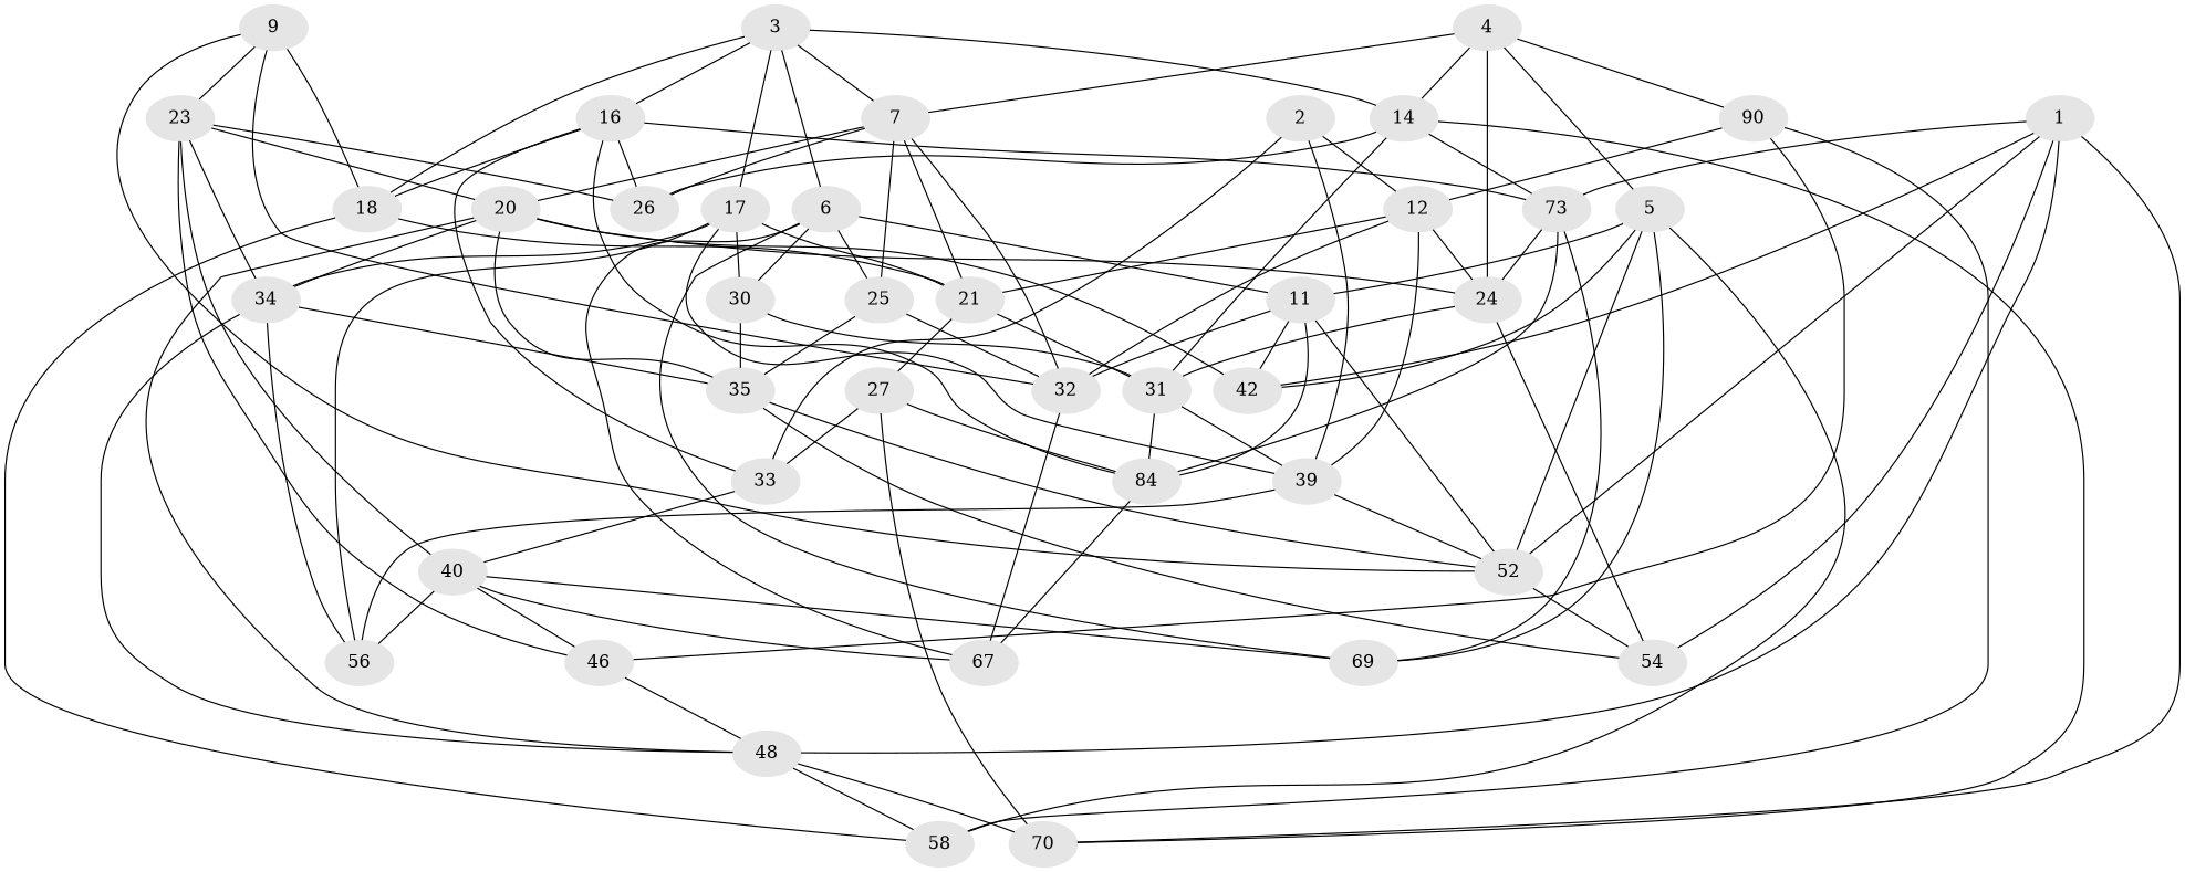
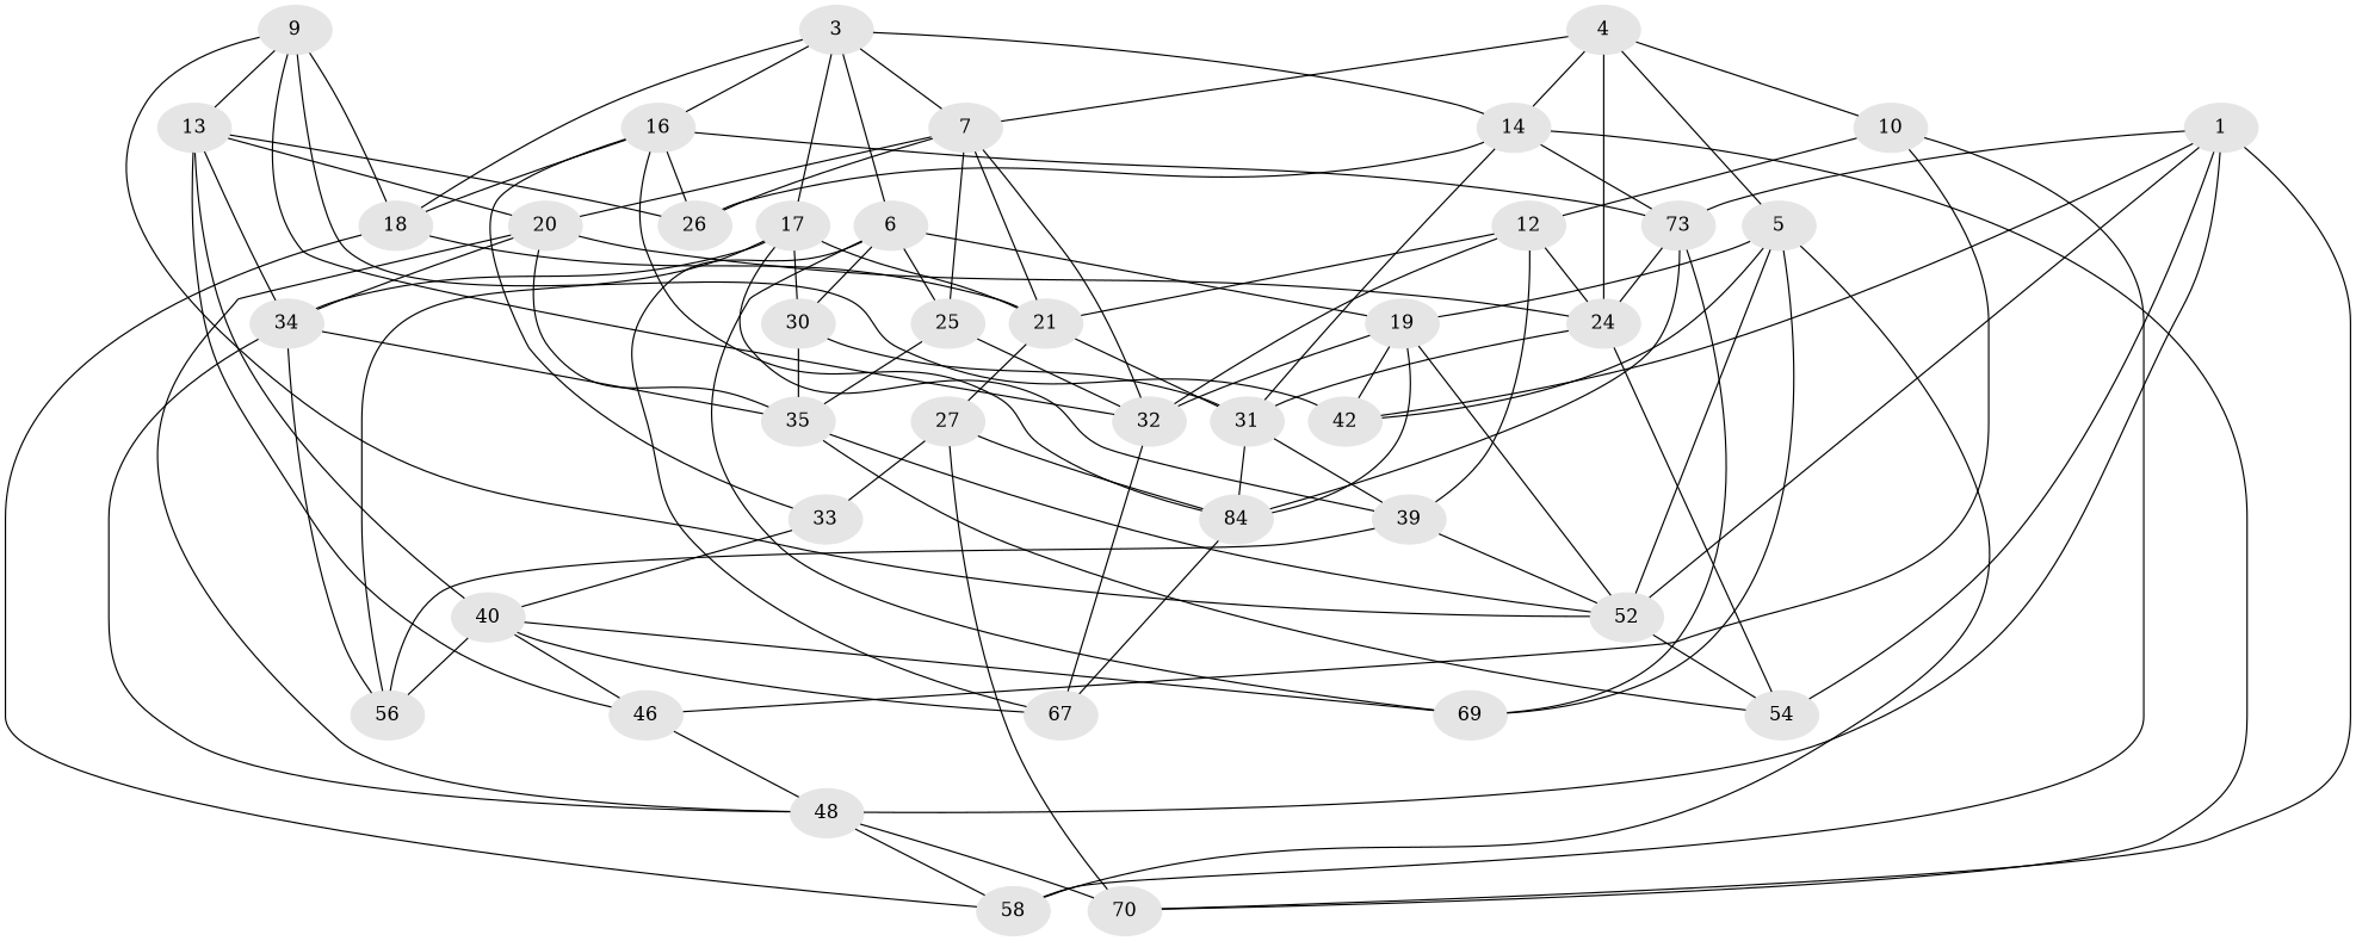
  graph {
    node [color=gray90 style=filled]
    1 [super="+43"]
    n2 [label=73 super="+37"]
    42
    48 [super="+69"]
    52 [super="+60"]
    54 [super="+61"]
    70
    24 [super="+62"]
    n9 [label=69]
    n10 [label=84 super="+45"]
    58
    12 [super="+59"]
    39 [super="+47"]
    21 [super="+65"]
    32 [super="+53"]
-   2
    33
    40 [super="+57"]
    56
    3 [super="+36"]
    6 [super="+8"]
    14 [super="+68"]
    16 [super="+29"]
    17 [super="+51"]
    18 [super="+64"]
    7 [super="+28"]
    4 [super="+11"]
    5 [super="+15"]
-   10 [label=90]
-   19 [super="+38" label=11]
+   10
+   19 [super="+38"]
    25
    30
    n33 [label=67]
    26
    31 [super="+55"]
    34 [super="+41"]
    20 [super="+22"]
    46
    35 [super="+50"]
    27
    9 [super="+67"]
-   13 [super="+63" label=23]
+   13 [super="+63"]
    1 -- n2
    1 -- 42
    1 -- 48
    1 -- 52
    1 -- 54
    1 -- 70
    n2 -- 24
    n2 -- n9
    n2 -- n10
    48 -- 70
    48 -- 58
    52 -- 54
    24 -- 54
    24 -- 31
    n10 -- n33
    12 -- 24
    12 -- 39
    12 -- 21
    12 -- 32
    39 -- 52
    39 -- 56
    21 -- 31
    21 -- 27
    32 -- n33
-   2 -- 12
-   2 -- 39
-   2 -- 33
    33 -- 40
    40 -- n9
    40 -- 56
    40 -- n33
    40 -- 46
    3 -- 6
    3 -- 14
    3 -- 16
    3 -- 17
    3 -- 18
    3 -- 7
    6 -- n9
    6 -- 19
    6 -- 25
    6 -- 30
    6 -- n33
    14 -- n2
    14 -- 70
    14 -- 26
    14 -- 31
    16 -- n2
    16 -- n10
    16 -- 33
    16 -- 18
    16 -- 26
    17 -- 39
    17 -- 21
    17 -- 56
    17 -- 30
    17 -- 34
    18 -- 58
    18 -- 21
    7 -- 21
    7 -- 32
    7 -- 25
    7 -- 26
    7 -- 20
    4 -- 24
    4 -- 14
    4 -- 7
    4 -- 5
    4 -- 10
    5 -- 42
    5 -- 52
    5 -- n9
    5 -- 58
    5 -- 19
    10 -- 58
    10 -- 12
    10 -- 46
    19 -- 42
    19 -- 52
    19 -- n10
    19 -- 32
    25 -- 32
    25 -- 35
    30 -- 31
    30 -- 35
    31 -- n10
    31 -- 39
    34 -- 48
    34 -- 56
    34 -- 35
    20 -- 48
    20 -- 24
    20 -- 34
    20 -- 35
    46 -- 48
    35 -- 52
    35 -- 54
    27 -- 70
    27 -- n10
    27 -- 33
-   20 -- 42
+   9 -- 42
    9 -- 52
    9 -- 32
    9 -- 18 [weight=2]
    9 -- 13
    13 -- 40
    13 -- 26
    13 -- 34
    13 -- 20
    13 -- 46
  }
